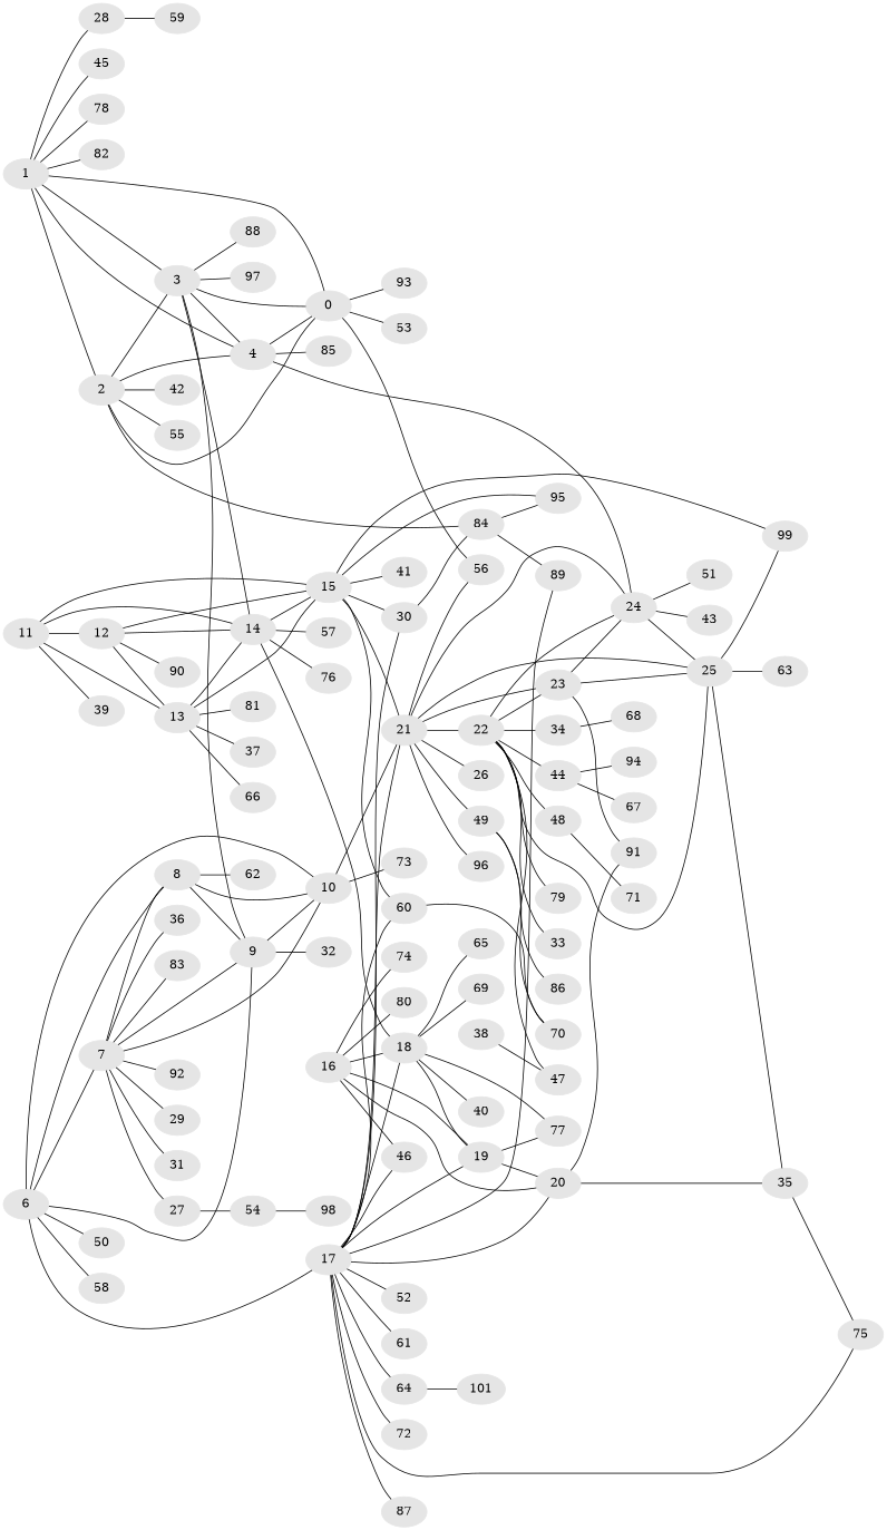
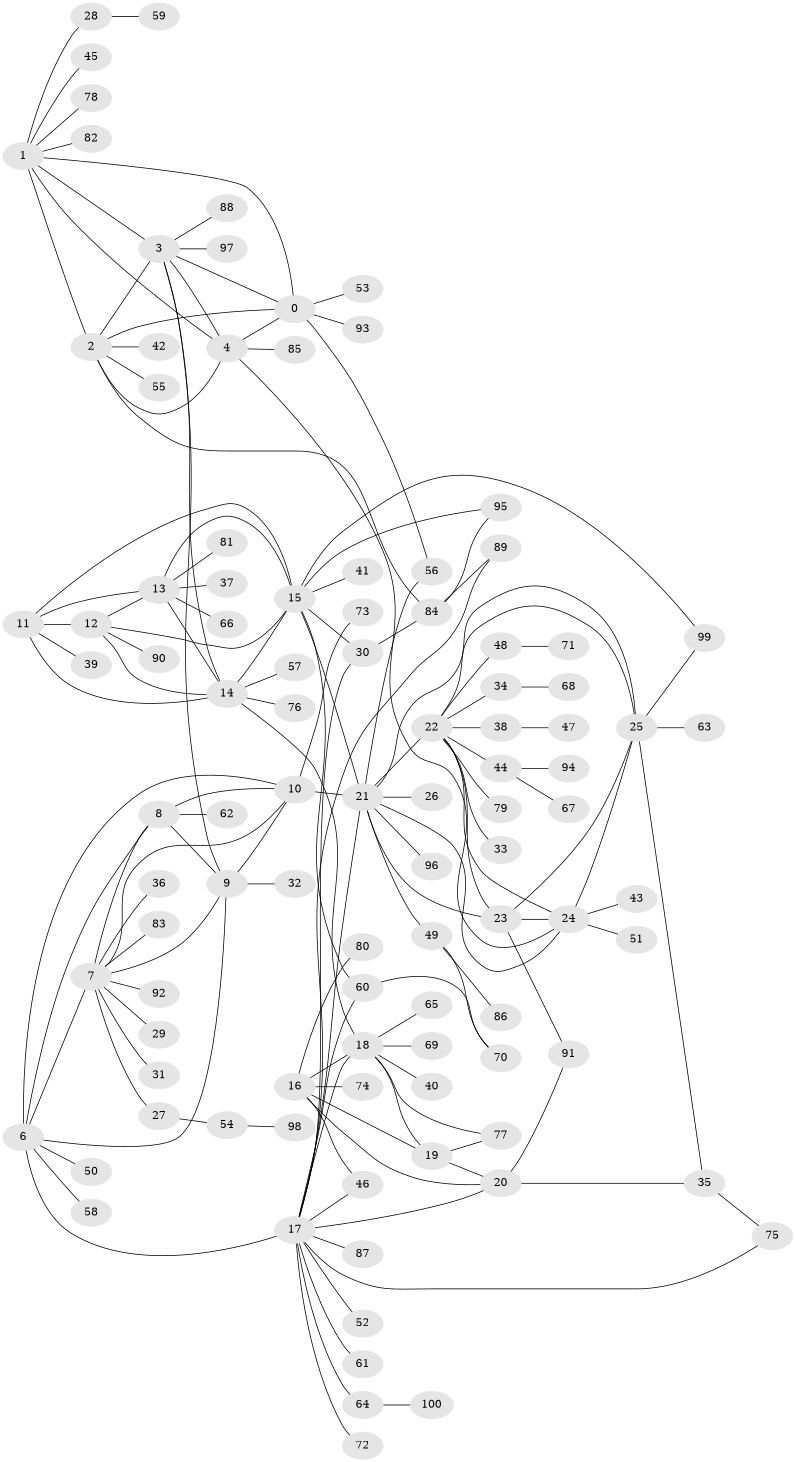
  graph {
    rankdir=LR
    node [color=gray90 style=filled]
    1
    2
    3
    4
    n5 [label=0]
    28
    45
    78
    82
    42
    55
    84
    9
    14
    88
    97
    24
    85
    53
    56
    93
    59
    20
    35
    91
    95
    89
    10
    32
    15
    18
    57
    76
    25
    43
    51
    6
    7
    8
    17
    50
    58
    27
    29
    31
    36
    83
    92
    62
    21
    73
    30
    60
    19
    46
    52
    61
    64
    72
    75
    87
    54
    41
    99
    22
    23
    26
    49
    96
    11
    12
    13
    39
    90
    37
    66
    81
    40
    65
    69
    77
    70
    16
    74
    80
-   100 [label=101]
+   100
    33
    34
    38
    44
    48
    79
    63
    86
    68
    47
    67
    94
    71
    98
    1 -- 2
    1 -- 3
    1 -- 4
    1 -- n5
    1 -- 28
    1 -- 45
    1 -- 78
    1 -- 82
    2 -- 3
    2 -- 4
    2 -- n5
    2 -- 42
    2 -- 55
    2 -- 84
    3 -- 4
    3 -- n5
    3 -- 9
    3 -- 14
    3 -- 88
    3 -- 97
    4 -- n5
    4 -- 24
    4 -- 85
    n5 -- 53
    n5 -- 56
    n5 -- 93
    28 -- 59
    84 -- 95
    84 -- 89
    9 -- 10
    9 -- 32
    14 -- 15
    14 -- 18
    14 -- 57
    14 -- 76
    24 -- 25
    24 -- 43
    24 -- 51
    20 -- 35
    20 -- 91
    35 -- 75
    10 -- 21
    10 -- 73
    15 -- 95
    15 -- 21
    15 -- 30
    15 -- 60
    15 -- 41
    15 -- 99
    18 -- 19
    18 -- 40
    18 -- 65
    18 -- 69
    18 -- 77
    25 -- 35
    25 -- 99
    25 -- 63
    6 -- 9
    6 -- 10
    6 -- 7
    6 -- 8
    6 -- 17
    6 -- 50
    6 -- 58
    7 -- 9
    7 -- 10
    7 -- 8
    7 -- 27
    7 -- 29
    7 -- 31
    7 -- 36
    7 -- 83
    7 -- 92
    8 -- 9
    8 -- 10
    8 -- 62
    17 -- 20
    17 -- 89
    17 -- 18
    17 -- 21
    17 -- 30
    17 -- 60
-   17 -- 19
    17 -- 46
    17 -- 52
    17 -- 61
    17 -- 64
    17 -- 72
    17 -- 75
    17 -- 87
    27 -- 54
    21 -- 24
    21 -- 56
    21 -- 25
    21 -- 22
    21 -- 23
    21 -- 26
    21 -- 49
    21 -- 96
    30 -- 84
    60 -- 70
    19 -- 20
    19 -- 77
    64 -- 100
    54 -- 98
    22 -- 24
    22 -- 25
    22 -- 23
    22 -- 33
    22 -- 34
-   22 -- 47
+   22 -- 38
    22 -- 44
    22 -- 48
    22 -- 79
    23 -- 24
    23 -- 91
    23 -- 25
    49 -- 70
    49 -- 86
    11 -- 14
    11 -- 15
    11 -- 12
    11 -- 13
    11 -- 39
    12 -- 14
    12 -- 15
    12 -- 13
    12 -- 90
    13 -- 14
    13 -- 15
    13 -- 37
    13 -- 66
    13 -- 81
    16 -- 20
    16 -- 18
    16 -- 19
    16 -- 46
    16 -- 74
    16 -- 80
    34 -- 68
    38 -- 47
    44 -- 67
    44 -- 94
    48 -- 71
  }
